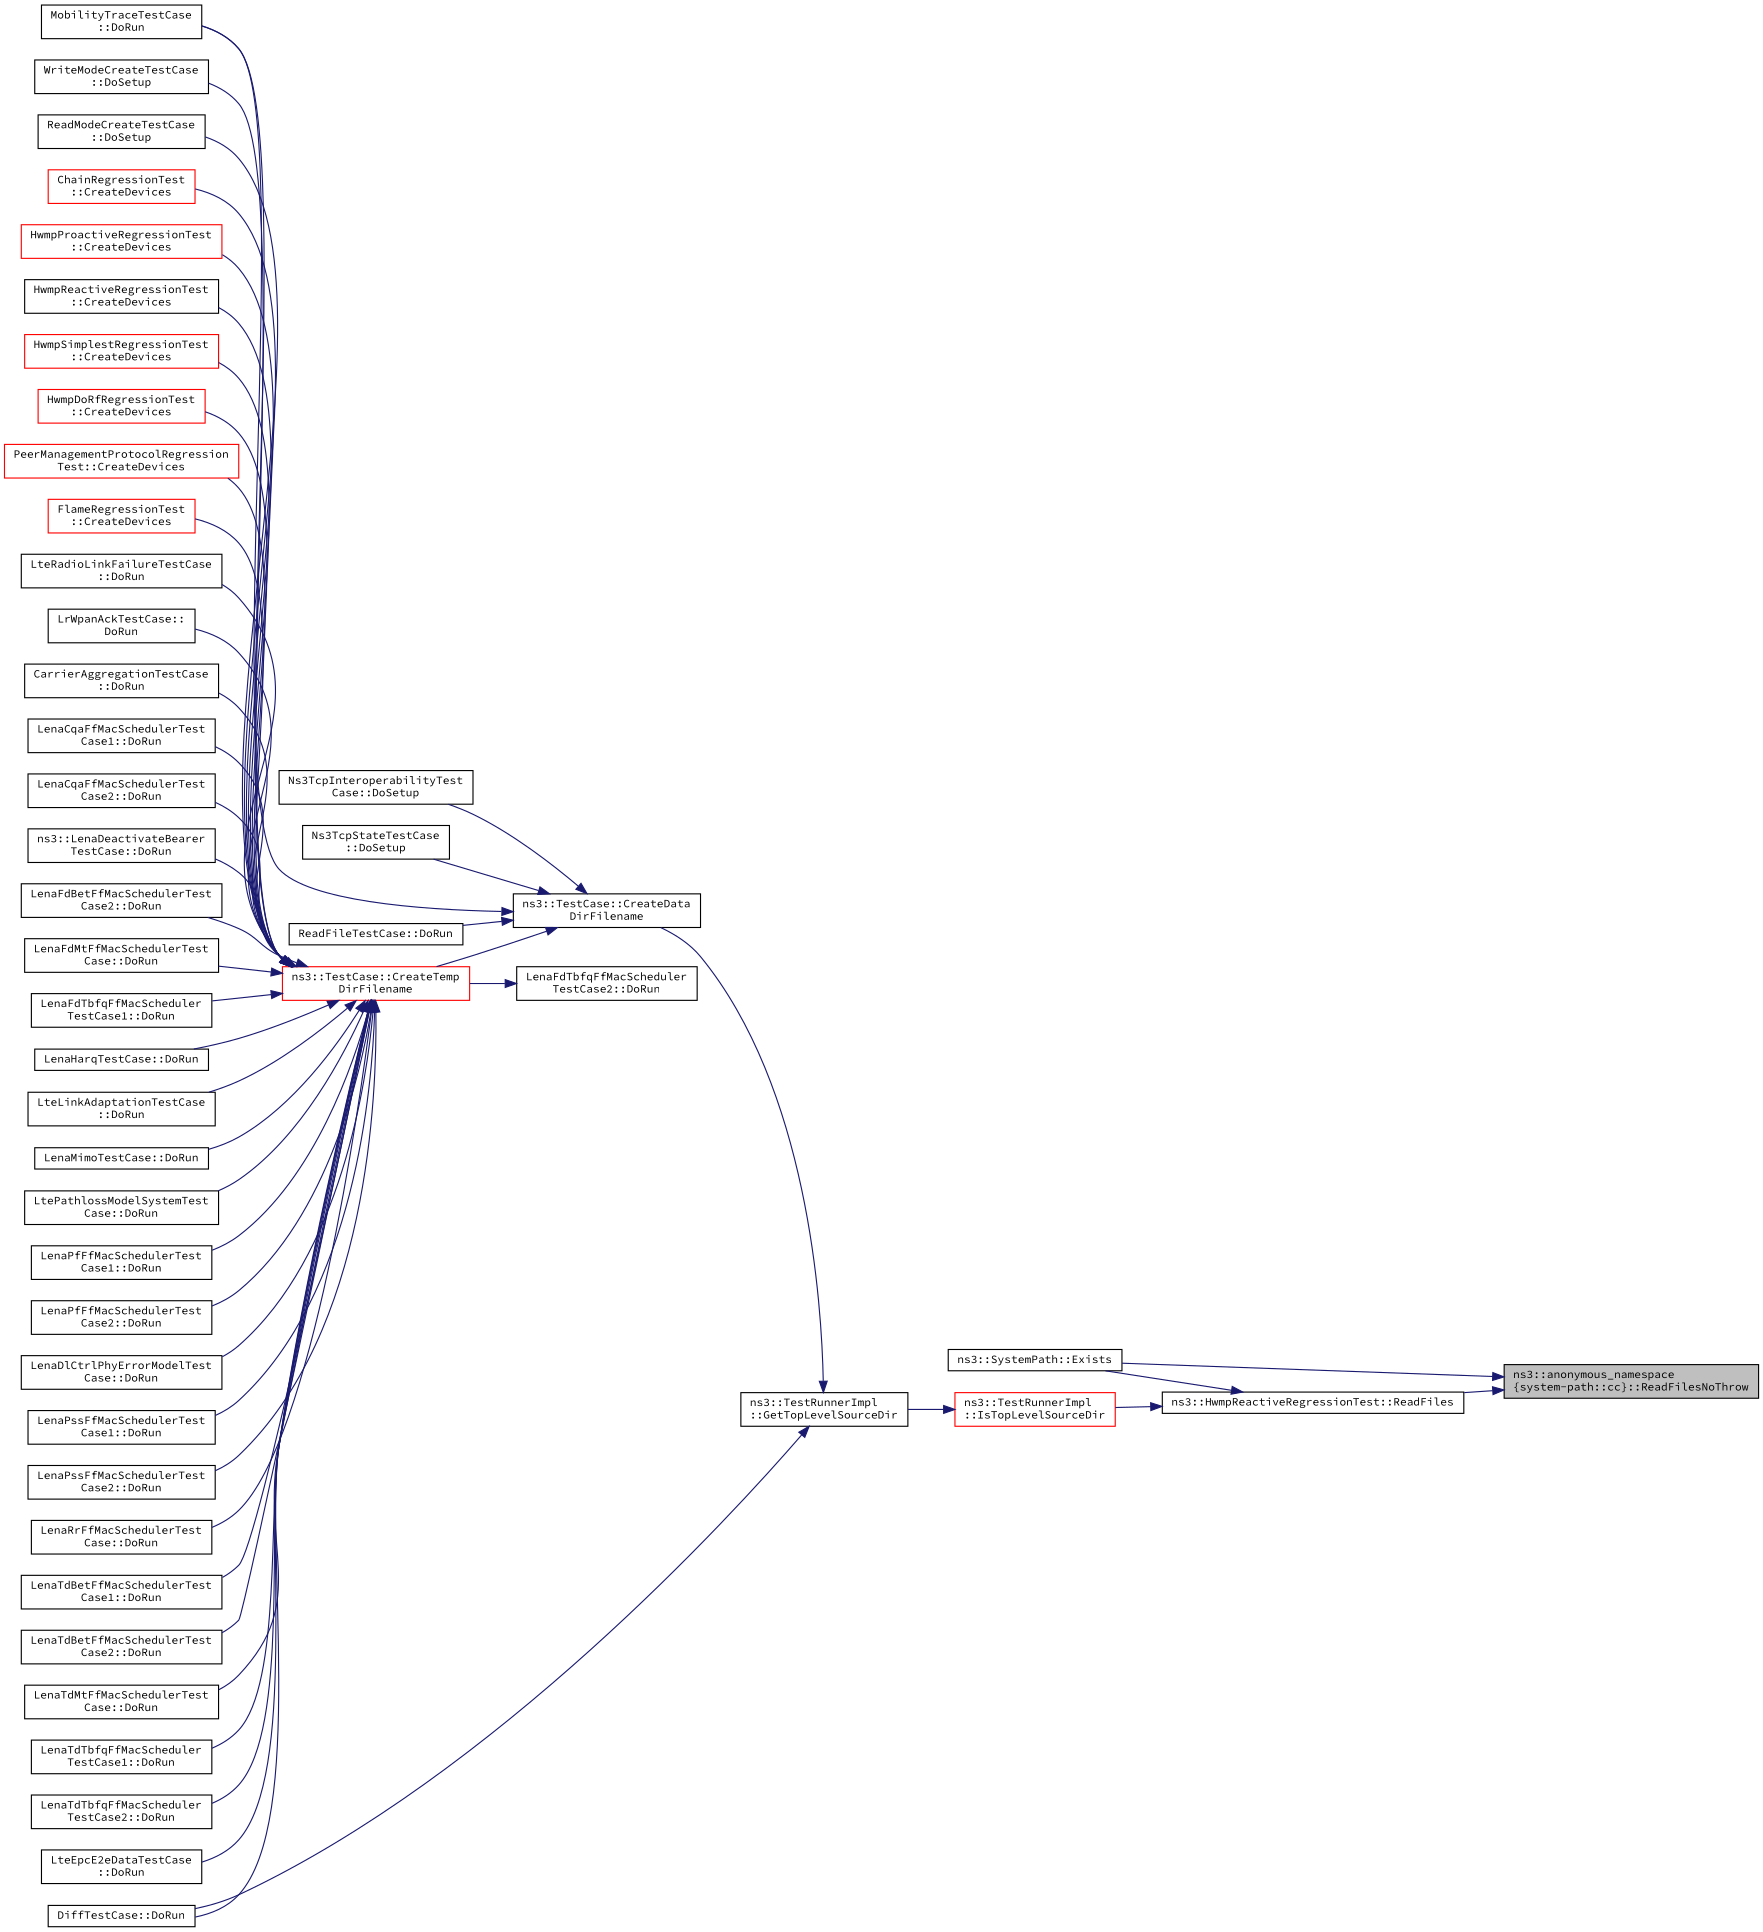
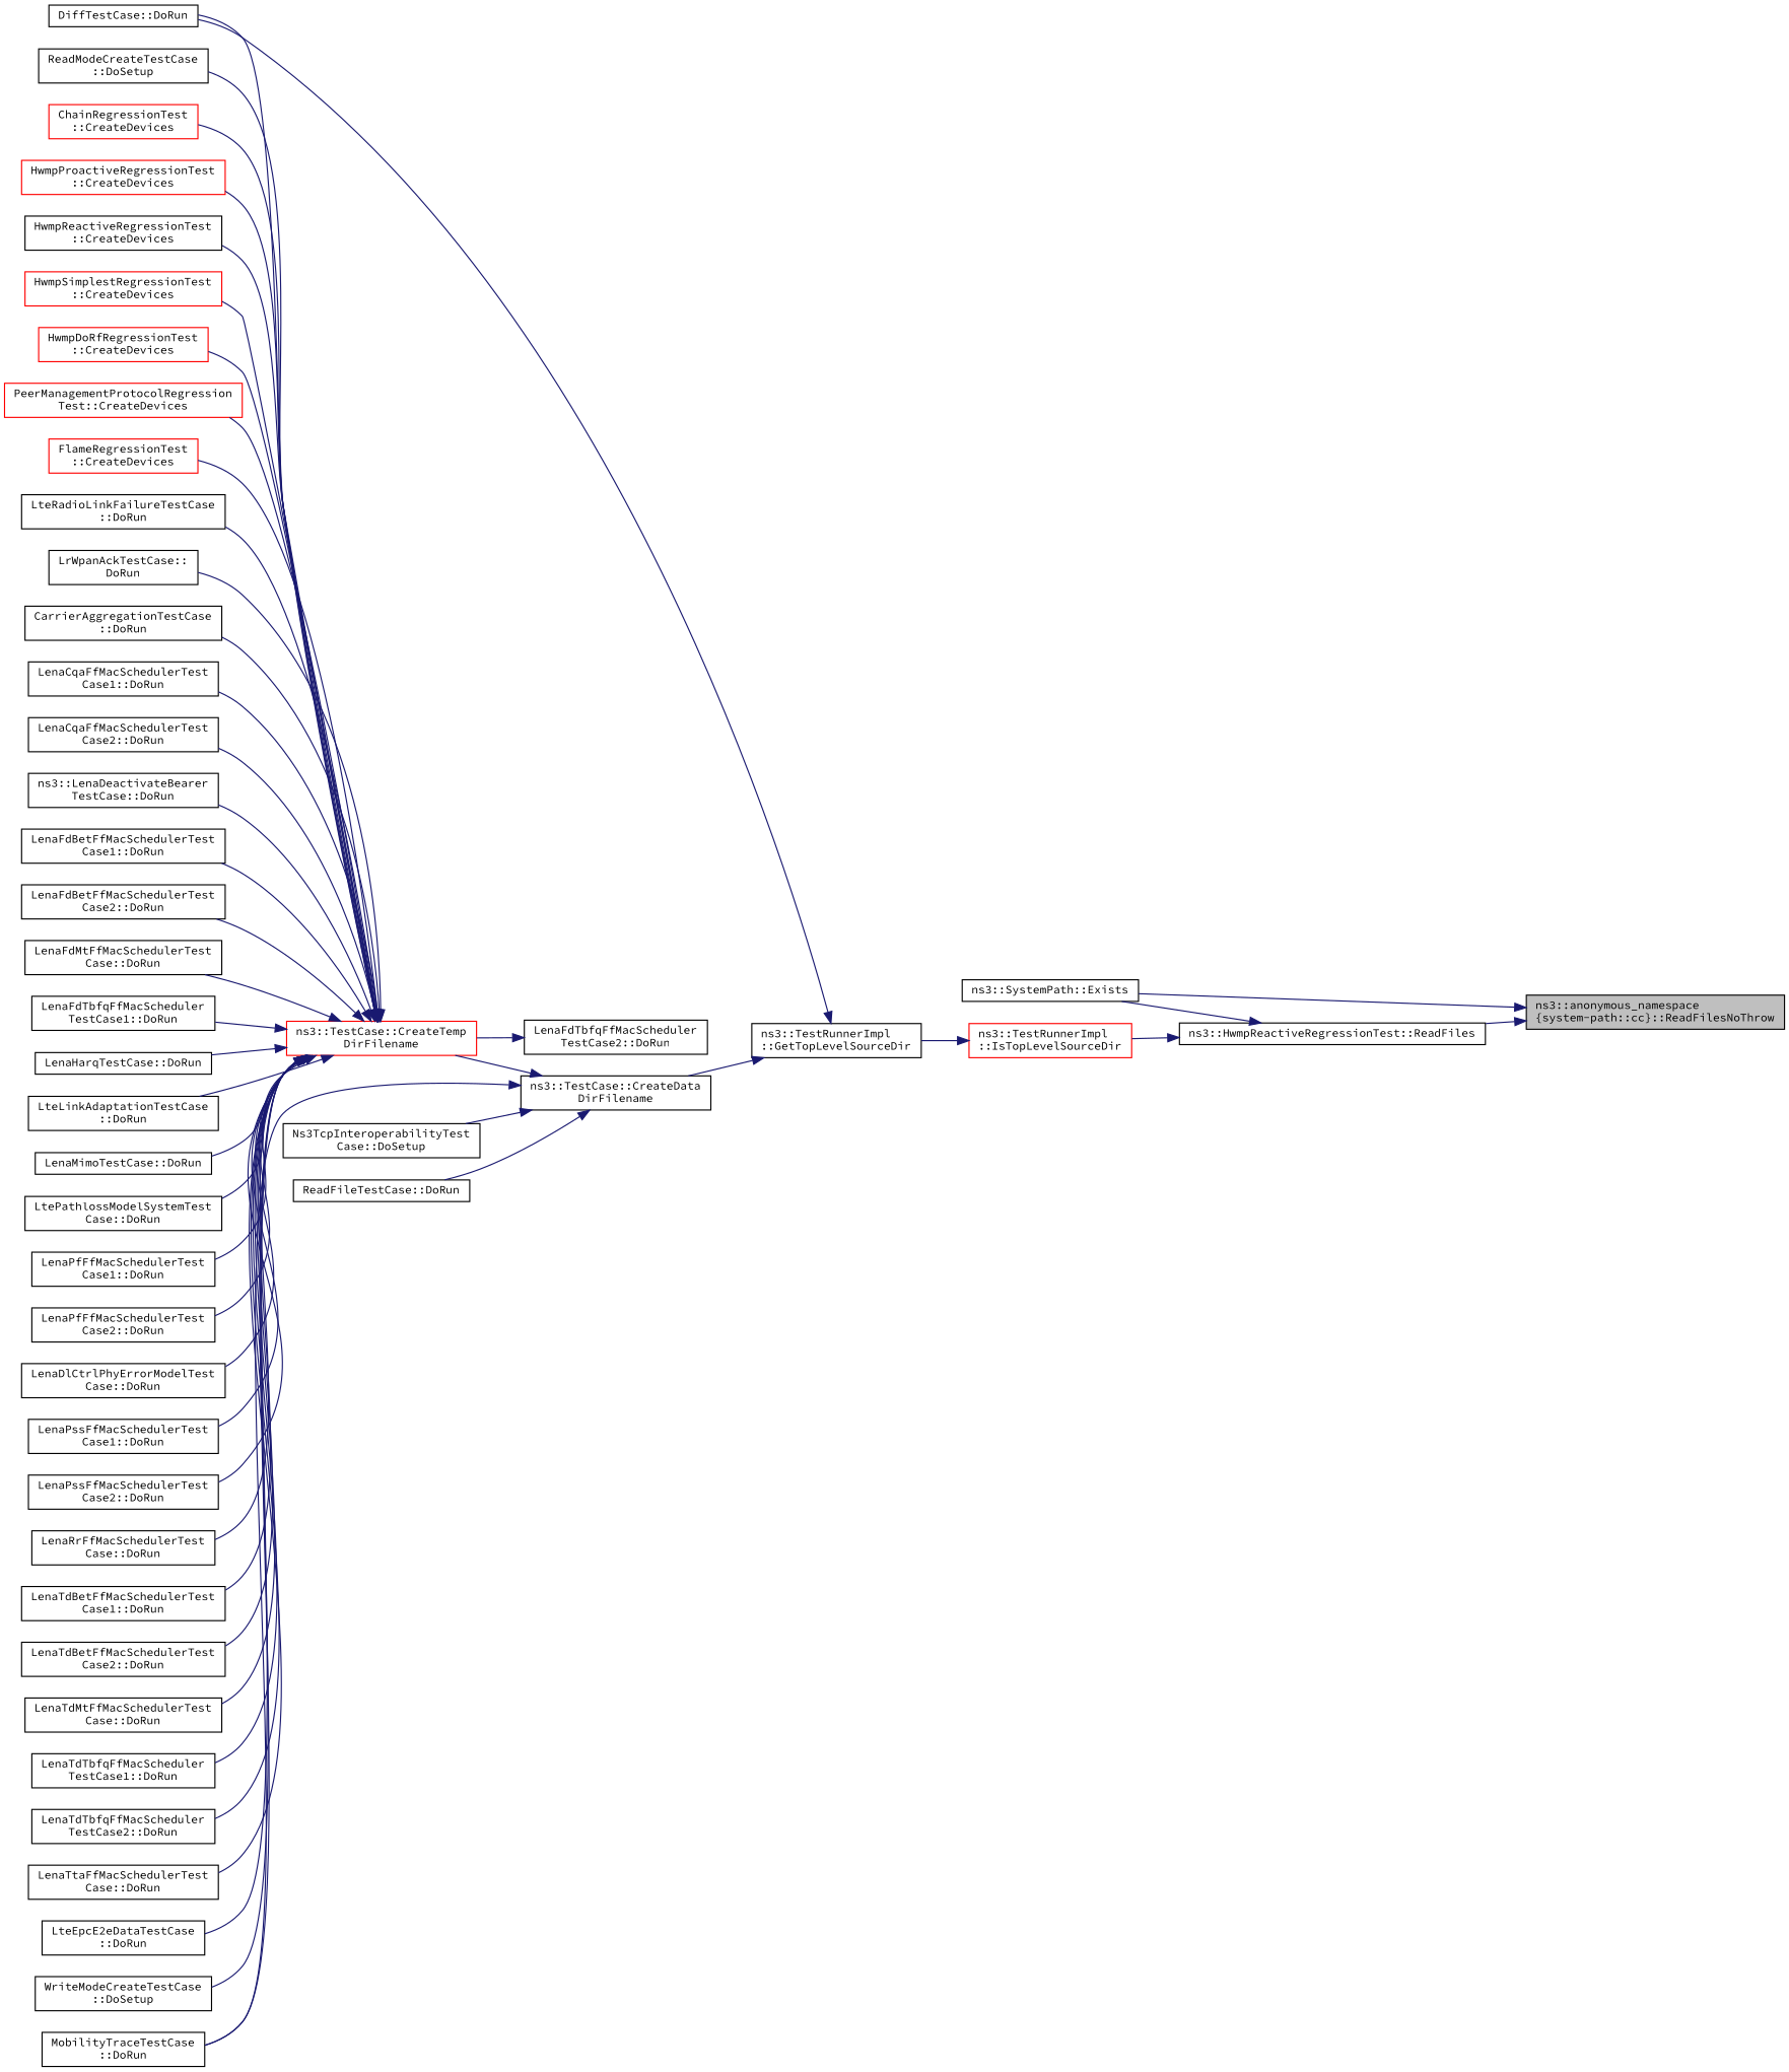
  digraph {
    fontname="Source Code Pro"
    rankdir=RL
    node [color=black fillcolor=white fontname="Source Code Pro" fontsize=10 shape=record style=filled]
    edge [color=midnightblue dir=back fontname="Source Code Pro" fontsize=10 labelfontname=Helvetica labelfontsize=10 style=solid]
    n1 [fillcolor=grey75 fontcolor=black height=0.2 label="ns3::anonymous_namespace\l\{system-path::cc\}::ReadFilesNoThrow" width=0.4]
    n2 [height=0.2 label="ns3::SystemPath::Exists" width=0.4]
    n3 [height=0.2 label="ns3::HwmpReactiveRegressionTest::ReadFiles" width=0.4]
    n4 [color=red height=0.2 label="ns3::TestRunnerImpl\l::IsTopLevelSourceDir" width=0.4]
    n5 [height=0.2 label="ns3::TestRunnerImpl\l::GetTopLevelSourceDir" width=0.4]
    n6 [height=0.2 label="ns3::TestCase::CreateData\lDirFilename" width=0.4]
    n7 [height=0.2 label="DiffTestCase::DoRun" width=0.4]
    n8 [color=red height=0.2 label="ns3::TestCase::CreateTemp\lDirFilename" width=0.4]
    n9 [height=0.2 label="MobilityTraceTestCase\l::DoRun" width=0.4]
    n10 [height=0.2 label="ReadFileTestCase::DoRun" width=0.4]
    n11 [height=0.2 label="Ns3TcpInteroperabilityTest\lCase::DoSetup" width=0.4]
-   n12 [height=0.2 label="Ns3TcpStateTestCase\l::DoSetup" width=0.4]
    n13 [color=red height=0.2 label="ChainRegressionTest\l::CreateDevices" width=0.4]
    n14 [color=red height=0.2 label="HwmpProactiveRegressionTest\l::CreateDevices" width=0.4]
    n15 [height=0.2 label="HwmpReactiveRegressionTest\l::CreateDevices" width=0.4]
    n16 [color=red height=0.2 label="HwmpSimplestRegressionTest\l::CreateDevices" width=0.4]
    n17 [color=red height=0.2 label="HwmpDoRfRegressionTest\l::CreateDevices" width=0.4]
    n18 [color=red height=0.2 label="PeerManagementProtocolRegression\lTest::CreateDevices" width=0.4]
    n19 [color=red height=0.2 label="FlameRegressionTest\l::CreateDevices" width=0.4]
    n20 [height=0.2 label="LteRadioLinkFailureTestCase\l::DoRun" width=0.4]
    n21 [height=0.2 label="LrWpanAckTestCase::\lDoRun" width=0.4]
    n22 [height=0.2 label="CarrierAggregationTestCase\l::DoRun" width=0.4]
    n23 [height=0.2 label="LenaCqaFfMacSchedulerTest\lCase1::DoRun" width=0.4]
    n24 [height=0.2 label="LenaCqaFfMacSchedulerTest\lCase2::DoRun" width=0.4]
    n25 [height=0.2 label="ns3::LenaDeactivateBearer\lTestCase::DoRun" width=0.4]
+   n26 [height=0.2 label="LenaFdBetFfMacSchedulerTest\lCase1::DoRun" width=0.4]
    n27 [height=0.2 label="LenaFdBetFfMacSchedulerTest\lCase2::DoRun" width=0.4]
    n28 [height=0.2 label="LenaFdMtFfMacSchedulerTest\lCase::DoRun" width=0.4]
    n29 [height=0.2 label="LenaFdTbfqFfMacScheduler\lTestCase1::DoRun" width=0.4]
    n30 [height=0.2 label="LenaHarqTestCase::DoRun" width=0.4]
    n31 [height=0.2 label="LteLinkAdaptationTestCase\l::DoRun" width=0.4]
    n32 [height=0.2 label="LenaMimoTestCase::DoRun" width=0.4]
    n33 [height=0.2 label="LtePathlossModelSystemTest\lCase::DoRun" width=0.4]
    n34 [height=0.2 label="LenaPfFfMacSchedulerTest\lCase1::DoRun" width=0.4]
    n35 [height=0.2 label="LenaPfFfMacSchedulerTest\lCase2::DoRun" width=0.4]
    n36 [height=0.2 label="LenaDlCtrlPhyErrorModelTest\lCase::DoRun" width=0.4]
    n37 [height=0.2 label="LenaPssFfMacSchedulerTest\lCase1::DoRun" width=0.4]
    n38 [height=0.2 label="LenaPssFfMacSchedulerTest\lCase2::DoRun" width=0.4]
    n39 [height=0.2 label="LenaRrFfMacSchedulerTest\lCase::DoRun" width=0.4]
    n40 [height=0.2 label="LenaTdBetFfMacSchedulerTest\lCase1::DoRun" width=0.4]
    n41 [height=0.2 label="LenaTdBetFfMacSchedulerTest\lCase2::DoRun" width=0.4]
    n42 [height=0.2 label="LenaTdMtFfMacSchedulerTest\lCase::DoRun" width=0.4]
    n43 [height=0.2 label="LenaTdTbfqFfMacScheduler\lTestCase1::DoRun" width=0.4]
    n44 [height=0.2 label="LenaTdTbfqFfMacScheduler\lTestCase2::DoRun" width=0.4]
+   n45 [height=0.2 label="LenaTtaFfMacSchedulerTest\lCase::DoRun" width=0.4]
    n46 [height=0.2 label="LteEpcE2eDataTestCase\l::DoRun" width=0.4]
    n47 [height=0.2 label="WriteModeCreateTestCase\l::DoSetup" width=0.4]
    n48 [height=0.2 label="ReadModeCreateTestCase\l::DoSetup" width=0.4]
    n49 [height=0.2 label="LenaFdTbfqFfMacScheduler\lTestCase2::DoRun" width=0.4]
    n1 -> n2
    n1 -> n3
    n3 -> n2
    n3 -> n4
    n4 -> n5
    n5 -> n6
    n5 -> n7
    n6 -> n8
    n6 -> n9
    n6 -> n10
    n6 -> n11
-   n6 -> n12
    n8 -> n7
    n8 -> n9
    n8 -> n13
    n8 -> n14
    n8 -> n15
    n8 -> n16
    n8 -> n17
    n8 -> n18
    n8 -> n19
    n8 -> n20
    n8 -> n21
    n8 -> n22
    n8 -> n23
    n8 -> n24
    n8 -> n25
+   n8 -> n26
    n8 -> n27
    n8 -> n28
    n8 -> n29
    n8 -> n30
    n8 -> n31
    n8 -> n32
    n8 -> n33
    n8 -> n34
    n8 -> n35
    n8 -> n36
    n8 -> n37
    n8 -> n38
    n8 -> n39
    n8 -> n40
    n8 -> n41
    n8 -> n42
    n8 -> n43
    n8 -> n44
+   n8 -> n45
    n8 -> n46
    n8 -> n47
    n8 -> n48
    n49 -> n8
  }
